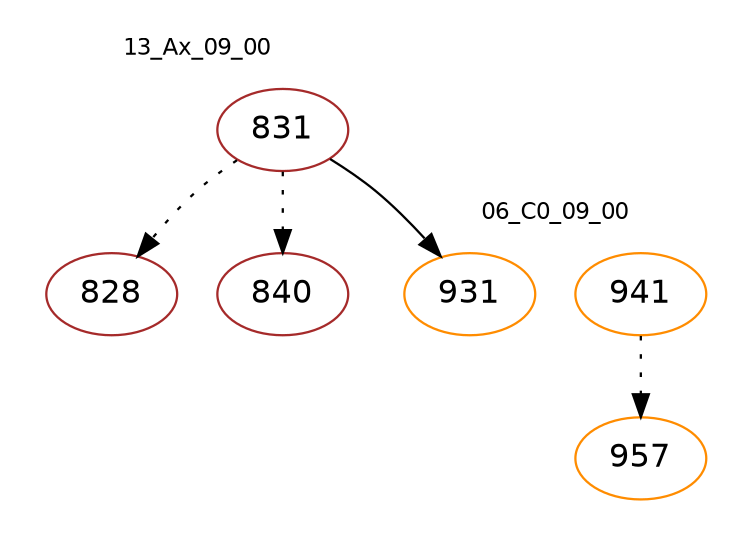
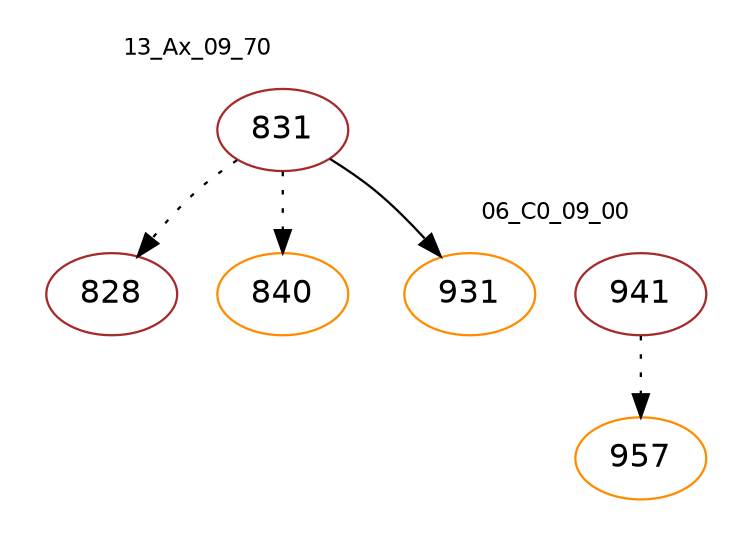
  digraph {
    fontname="DejaVu Sans"
    node [color=brown fontname="DejaVu Sans"]
    edge [color=black fontname="DejaVu Sans" style=dotted]
    n1 [label=831]
    n2 [label=828]
-   n3 [label=840]
-   n4 [color=darkorange label=941]
+   n3 [color=darkorange label=840]
+   n4 [label=941]
    n5 [color=darkorange label=931]
    n6 [color=darkorange label=957]
    subgraph cluster_1 {
      color=white
      fontsize=10
-     label="13_Ax_09_00"
+     label="13_Ax_09_70"
      n1
      n2
      n3
    }
    subgraph cluster_2 {
      color=white
      fontsize=10
      label="06_C0_09_00"
      n4
      n5
      n6
    }
    n1 -> n2
    n1 -> n3
    n1 -> n5 [style=solid]
    n4 -> n6
  }
